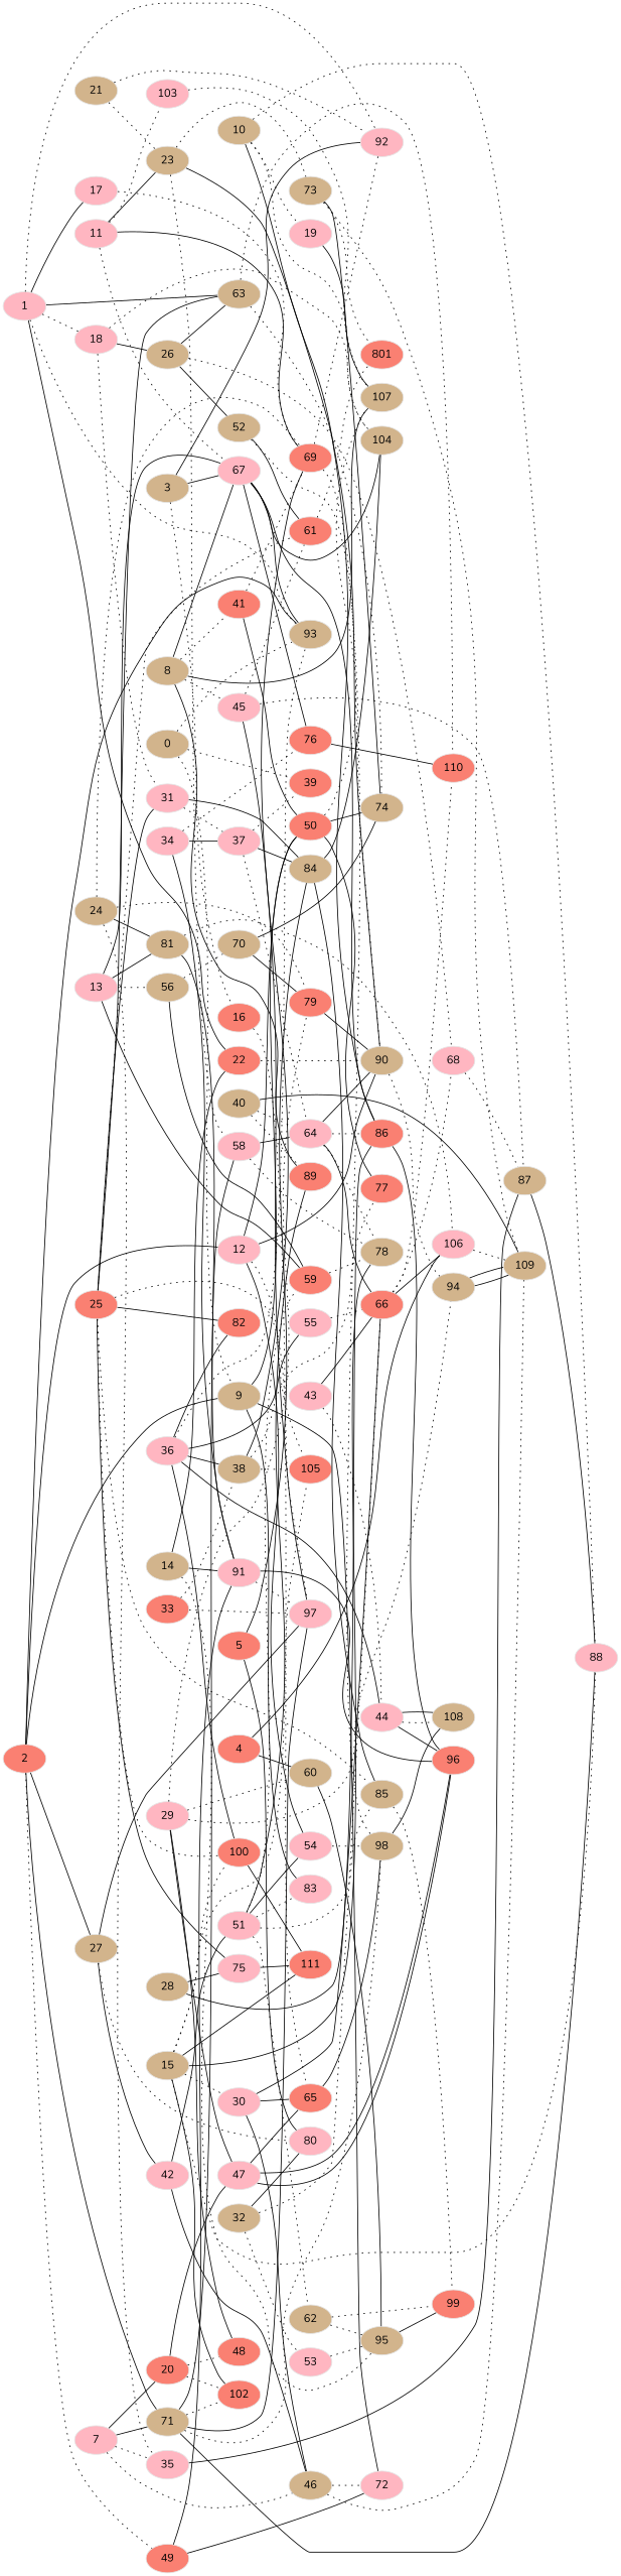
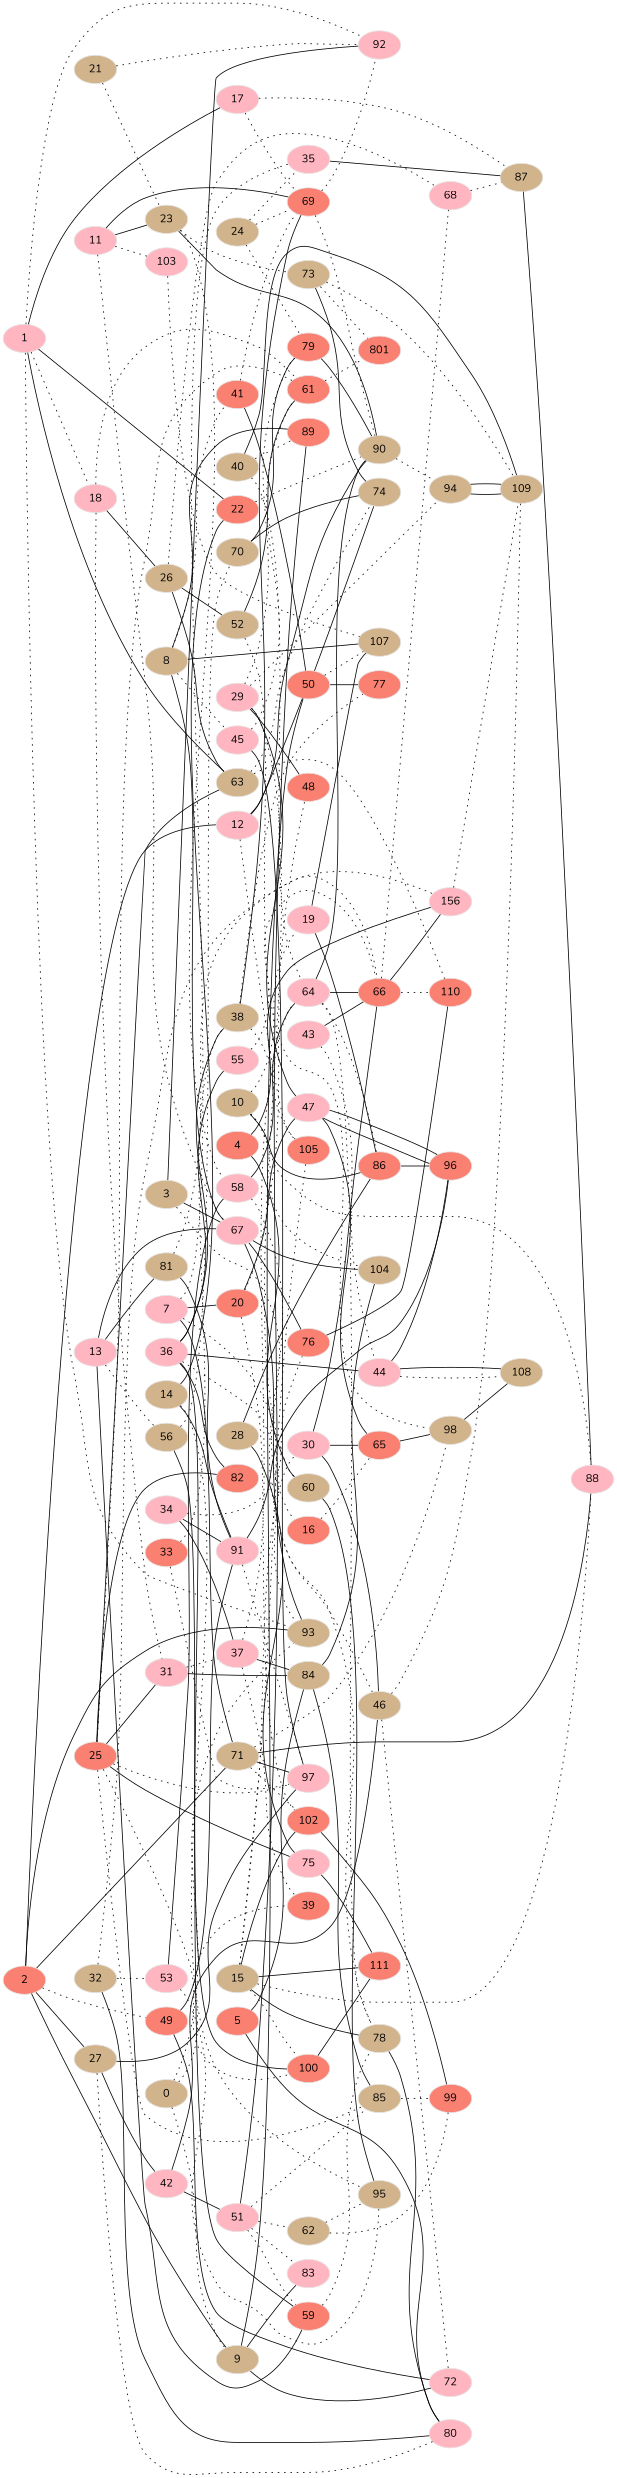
  graph {
    fontname=Nunito
    rankdir=LR
    node [color=gray90 fillcolor=tan fontname=Nunito style=filled]
    edge [fontname=Nunito style=solid]
    1 [fillcolor=lightpink]
    17 [fillcolor=lightpink]
    18 [fillcolor=lightpink]
    22 [fillcolor=salmon]
    63
    92 [fillcolor=lightpink]
    93
    69 [fillcolor=salmon]
    87
    104
    26
    31 [fillcolor=lightpink]
    90
    74
    110 [fillcolor=salmon]
    2 [fillcolor=salmon]
    9
    12 [fillcolor=lightpink]
    27
    49 [fillcolor=salmon]
    71
    50 [fillcolor=salmon]
    72 [fillcolor=lightpink]
    83 [fillcolor=lightpink]
-   54 [fillcolor=lightpink]
    105 [fillcolor=salmon]
    80 [fillcolor=lightpink]
    97 [fillcolor=lightpink]
    42 [fillcolor=lightpink]
    91 [fillcolor=lightpink]
    88 [fillcolor=lightpink]
    102 [fillcolor=salmon]
    98
    3
    16 [fillcolor=salmon]
    67 [fillcolor=lightpink]
    65 [fillcolor=salmon]
    86 [fillcolor=salmon]
    76 [fillcolor=salmon]
    4 [fillcolor=salmon]
    60
-   106 [fillcolor=lightpink]
+   106 [fillcolor=lightpink label=156]
    95
    109
    5 [fillcolor=salmon]
    84
    85
    n48 [label=0]
    39 [fillcolor=salmon]
    7 [fillcolor=lightpink]
    20 [fillcolor=salmon]
    35 [fillcolor=lightpink]
    46
    47 [fillcolor=lightpink]
    48 [fillcolor=salmon]
    8
    41 [fillcolor=salmon]
    45 [fillcolor=lightpink]
    89 [fillcolor=salmon]
    107
    61 [fillcolor=salmon]
    77 [fillcolor=salmon]
    19 [fillcolor=lightpink]
    10
    96 [fillcolor=salmon]
    11 [fillcolor=lightpink]
    23
    103 [fillcolor=lightpink]
    58 [fillcolor=lightpink]
    73
    94
    13 [fillcolor=lightpink]
    56
    59 [fillcolor=salmon]
    81
    70
    78
    75 [fillcolor=lightpink]
    111 [fillcolor=salmon]
    14
    99 [fillcolor=salmon]
    15
    30 [fillcolor=lightpink]
    100 [fillcolor=salmon]
    66 [fillcolor=salmon]
    52
    68 [fillcolor=lightpink]
    37 [fillcolor=lightpink]
    21
    64 [fillcolor=lightpink]
    n91 [fillcolor=salmon label=801]
    24
    79 [fillcolor=salmon]
    25 [fillcolor=salmon]
    82 [fillcolor=salmon]
    51 [fillcolor=lightpink]
    28
    29 [fillcolor=lightpink]
    32
    53 [fillcolor=lightpink]
    33 [fillcolor=salmon]
    38
    34 [fillcolor=lightpink]
    36 [fillcolor=lightpink]
    44 [fillcolor=lightpink]
    55 [fillcolor=lightpink]
    108
    40
    62
    43 [fillcolor=lightpink]
    1 -- 17
    1 -- 18 [style=dotted]
    1 -- 22
    1 -- 63
    1 -- 92 [style=dotted]
    1 -- 93 [style=dotted]
    17 -- 69 [style=dotted]
-   45 -- 87 [style=dotted]
-   18 -- 104 [style=dotted]
+   17 -- 87 [style=dotted]
+   18 -- 61 [style=dotted]
    18 -- 26
    18 -- 31 [style=dotted]
    22 -- 90 [style=dotted]
    63 -- 74 [style=dotted]
    63 -- 110 [style=dotted]
    69 -- 92 [style=dotted]
    69 -- 90 [style=dotted]
    87 -- 88
    26 -- 63
    26 -- 52
    26 -- 68 [style=dotted]
    31 -- 84
    31 -- 37 [style=dotted]
    90 -- 94 [style=dotted]
    2 -- 93
    2 -- 9
    2 -- 12
    2 -- 27
    2 -- 49 [style=dotted]
    2 -- 71
    9 -- 50
    9 -- 72
    9 -- 83
    12 -- 90
    12 -- 50
-   12 -- 54
    12 -- 105 [style=dotted]
    27 -- 80 [style=dotted]
    27 -- 97
    27 -- 42
    49 -- 72
    49 -- 91
    71 -- 97
    71 -- 88
    71 -- 102 [style=dotted]
    71 -- 98 [style=dotted]
    50 -- 74
    50 -- 107 [style=dotted]
    50 -- 77
-   54 -- 98 [style=dotted]
    42 -- 46
    42 -- 51
    91 -- 97 [style=dotted]
    91 -- 96
    98 -- 108
    3 -- 92
    3 -- 16 [style=dotted]
    3 -- 67
    16 -- 65 [style=dotted]
    67 -- 93
    67 -- 104
-   67 -- 86
+   19 -- 86
    67 -- 76
    65 -- 98
    86 -- 96
    76 -- 110
    4 -- 60
    4 -- 106
    60 -- 95
    106 -- 109 [style=dotted]
-   95 -- 99
+   102 -- 99
    5 -- 80
    5 -- 84
    84 -- 104
    84 -- 85
    85 -- 99 [style=dotted]
    n48 -- 93 [style=dotted]
    n48 -- 9 [style=dotted]
    n48 -- 39 [style=dotted]
    7 -- 71
    7 -- 20
    7 -- 35 [style=dotted]
    7 -- 46 [style=dotted]
    20 -- 102 [style=dotted]
    20 -- 47
    20 -- 48 [style=dotted]
    35 -- 87
    46 -- 72 [style=dotted]
    46 -- 109 [style=dotted]
    47 -- 65
    47 -- 96
    47 -- 96
    8 -- 67
    8 -- 41 [style=dotted]
    8 -- 45 [style=dotted]
    8 -- 89
    8 -- 107
    41 -- 69 [style=dotted]
    41 -- 50
    45 -- 97
    45 -- 61 [style=dotted]
    61 -- n91 [style=dotted]
    19 -- 107
    10 -- 104 [style=dotted]
    10 -- 88 [style=dotted]
    10 -- 86
    10 -- 19 [style=dotted]
    11 -- 69
    11 -- 67 [style=dotted]
    11 -- 23
    11 -- 103 [style=dotted]
    23 -- 90
    23 -- 58 [style=dotted]
    23 -- 73 [style=dotted]
    103 -- 107 [style=dotted]
    58 -- 78 [style=dotted]
    58 -- 64
    73 -- 74
    73 -- 109 [style=dotted]
    73 -- n91 [style=dotted]
    94 -- 109
    94 -- 109
    13 -- 67
    13 -- 56 [style=dotted]
    13 -- 59
    13 -- 81
    56 -- 59
    56 -- 70 [style=dotted]
    59 -- 78 [style=dotted]
    81 -- 91
    81 -- 106 [style=dotted]
    70 -- 74
    70 -- 79
+   78 -- 80
    75 -- 111
    14 -- 22
    14 -- 91
    14 -- 95 [style=dotted]
    15 -- 105 [style=dotted]
    15 -- 88 [style=dotted]
    15 -- 102
    15 -- 78
    15 -- 111
    15 -- 30 [style=dotted]
    15 -- 100 [style=dotted]
    30 -- 65
    30 -- 46
    30 -- 66
    100 -- 111
    66 -- 110 [style=dotted]
    66 -- 106
    66 -- 68 [style=dotted]
    52 -- 98 [style=dotted]
    52 -- 61
    68 -- 87 [style=dotted]
    37 -- 84
    37 -- 39 [style=dotted]
    37 -- 64 [style=dotted]
    21 -- 92 [style=dotted]
    21 -- 23 [style=dotted]
    64 -- 90
    64 -- 86 [style=dotted]
    64 -- 78 [style=dotted]
    64 -- 66
    24 -- 69 [style=dotted]
    24 -- 35 [style=dotted]
-   24 -- 81
    24 -- 79 [style=dotted]
    79 -- 90
    25 -- 63
    25 -- 31
    25 -- 97 [style=dotted]
    25 -- 85 [style=dotted]
    25 -- 61 [style=dotted]
    25 -- 75
    25 -- 100 [style=dotted]
    25 -- 82
    51 -- 83 [style=dotted]
-   51 -- 54
    51 -- 85 [style=dotted]
    51 -- 89
    51 -- 59 [style=dotted]
    51 -- 62 [style=dotted]
    28 -- 86
    28 -- 75
    29 -- 60 [style=dotted]
    29 -- 47
    29 -- 48
    29 -- 94 [style=dotted]
    29 -- 79 [style=dotted]
    32 -- 80
    32 -- 66 [style=dotted]
    32 -- 53 [style=dotted]
    53 -- 95 [style=dotted]
-   71 -- 58
+   53 -- 58
    33 -- 97 [style=dotted]
    33 -- 38 [style=dotted]
    38 -- 69
    38 -- 105 [style=dotted]
    38 -- 77 [style=dotted]
    34 -- 91
    34 -- 76 [style=dotted]
    34 -- 37
    36 -- 93 [style=dotted]
    36 -- 100
    36 -- 82
    36 -- 38
    36 -- 44
    36 -- 55
    44 -- 96
    44 -- 108 [style=dotted]
    44 -- 108
    55 -- 66 [style=dotted]
    40 -- 109
    40 -- 89 [style=dotted]
    40 -- 64 [style=dotted]
    62 -- 95 [style=dotted]
    62 -- 99 [style=dotted]
    43 -- 66
    43 -- 44 [style=dotted]
  }
